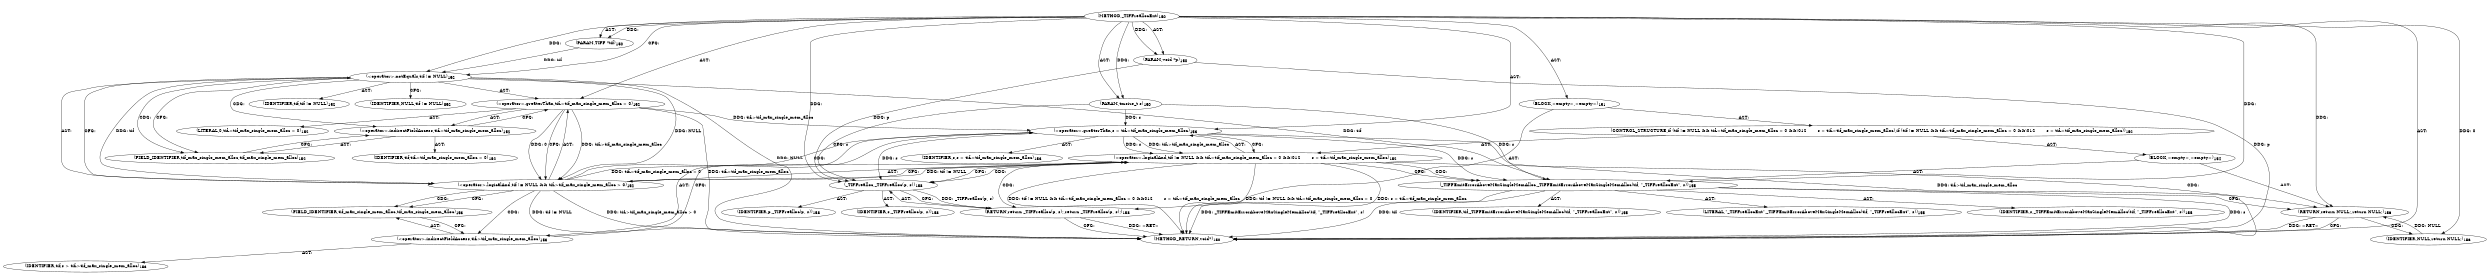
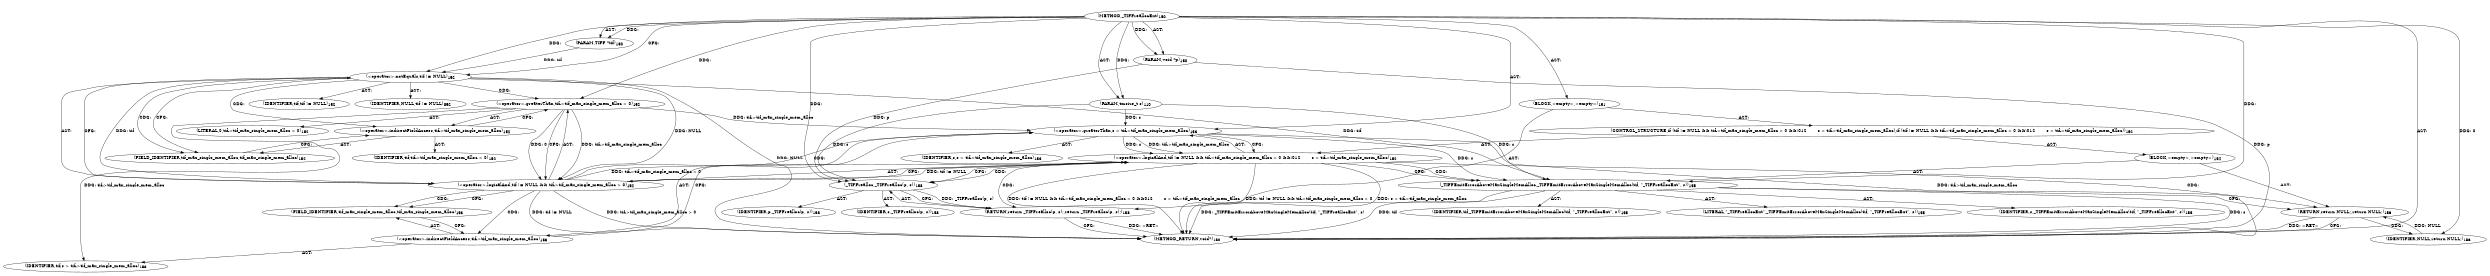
  digraph {
    n1 [label=<(METHOD,_TIFFreallocExt)<SUB>150</SUB>>]
    n2 [label=<(PARAM,TIFF *tif)<SUB>150</SUB>>]
    n3 [label=<(PARAM,void *p)<SUB>150</SUB>>]
-   n4 [label=<(PARAM,tmsize_t s)<SUB>150</SUB>>]
+   n4 [label=<(PARAM,tmsize_t s)<SUB>110</SUB>>]
    n5 [label=<(BLOCK,&lt;empty&gt;,&lt;empty&gt;)<SUB>151</SUB>>]
    n6 [label=<(&lt;operator&gt;.notEquals,tif != NULL)<SUB>152</SUB>>]
    n7 [label=<(&lt;operator&gt;.greaterThan,tif-&gt;tif_max_single_mem_alloc &gt; 0)<SUB>152</SUB>>]
    n8 [label=<(&lt;operator&gt;.greaterThan,s &gt; tif-&gt;tif_max_single_mem_alloc)<SUB>153</SUB>>]
    n9 [label=<(_TIFFEmitErrorAboveMaxSingleMemAlloc,_TIFFEmitErrorAboveMaxSingleMemAlloc(tif, &quot;_TIFFreallocExt&quot;, s))<SUB>155</SUB>>]
    n10 [label=<(RETURN,return NULL;,return NULL;)<SUB>156</SUB>>]
    n11 [label=<(IDENTIFIER,NULL,return NULL;)<SUB>156</SUB>>]
    n12 [label=<(_TIFFrealloc,_TIFFrealloc(p, s))<SUB>158</SUB>>]
    n13 [label=<(METHOD_RETURN,void*)<SUB>150</SUB>>]
    n14 [label=<(CONTROL_STRUCTURE,if (tif != NULL &amp;&amp; tif-&gt;tif_max_single_mem_alloc &gt; 0 &amp;&amp;\012        s &gt; tif-&gt;tif_max_single_mem_alloc),if (tif != NULL &amp;&amp; tif-&gt;tif_max_single_mem_alloc &gt; 0 &amp;&amp;\012        s &gt; tif-&gt;tif_max_single_mem_alloc))<SUB>152</SUB>>]
    n15 [label=<(RETURN,return _TIFFrealloc(p, s);,return _TIFFrealloc(p, s);)<SUB>158</SUB>>]
    n16 [label=<(&lt;operator&gt;.logicalAnd,tif != NULL &amp;&amp; tif-&gt;tif_max_single_mem_alloc &gt; 0)<SUB>152</SUB>>]
    n17 [label=<(IDENTIFIER,tif,tif != NULL)<SUB>152</SUB>>]
    n18 [label=<(IDENTIFIER,NULL,tif != NULL)<SUB>852</SUB>>]
    n19 [label=<(&lt;operator&gt;.indirectFieldAccess,tif-&gt;tif_max_single_mem_alloc)<SUB>152</SUB>>]
    n20 [label=<(FIELD_IDENTIFIER,tif_max_single_mem_alloc,tif_max_single_mem_alloc)<SUB>152</SUB>>]
    n21 [label=<(LITERAL,0,tif-&gt;tif_max_single_mem_alloc &gt; 0)<SUB>152</SUB>>]
    n22 [label=<(&lt;operator&gt;.logicalAnd,tif != NULL &amp;&amp; tif-&gt;tif_max_single_mem_alloc &gt; 0 &amp;&amp;\012        s &gt; tif-&gt;tif_max_single_mem_alloc)<SUB>152</SUB>>]
    n23 [label=<(&lt;operator&gt;.indirectFieldAccess,tif-&gt;tif_max_single_mem_alloc)<SUB>153</SUB>>]
    n24 [label=<(IDENTIFIER,s,s &gt; tif-&gt;tif_max_single_mem_alloc)<SUB>153</SUB>>]
    n25 [label=<(IDENTIFIER,tif,_TIFFEmitErrorAboveMaxSingleMemAlloc(tif, &quot;_TIFFreallocExt&quot;, s))<SUB>155</SUB>>]
    n26 [label=<(LITERAL,&quot;_TIFFreallocExt&quot;,_TIFFEmitErrorAboveMaxSingleMemAlloc(tif, &quot;_TIFFreallocExt&quot;, s))<SUB>155</SUB>>]
    n27 [label=<(IDENTIFIER,s,_TIFFEmitErrorAboveMaxSingleMemAlloc(tif, &quot;_TIFFreallocExt&quot;, s))<SUB>155</SUB>>]
    n28 [label=<(IDENTIFIER,p,_TIFFrealloc(p, s))<SUB>158</SUB>>]
    n29 [label=<(IDENTIFIER,s,_TIFFrealloc(p, s))<SUB>158</SUB>>]
    n30 [label=<(BLOCK,&lt;empty&gt;,&lt;empty&gt;)<SUB>154</SUB>>]
    n31 [label=<(FIELD_IDENTIFIER,tif_max_single_mem_alloc,tif_max_single_mem_alloc)<SUB>153</SUB>>]
    n32 [label=<(IDENTIFIER,tif,s &gt; tif-&gt;tif_max_single_mem_alloc)<SUB>153</SUB>>]
    n33 [label=<(IDENTIFIER,tif,tif-&gt;tif_max_single_mem_alloc &gt; 0)<SUB>152</SUB>>]
    n1 -> n2 [label="AST: "]
    n1 -> n2 [label="DDG: "]
    n1 -> n3 [label="AST: "]
    n1 -> n3 [label="DDG: "]
    n1 -> n4 [label="AST: "]
    n1 -> n4 [label="DDG: "]
    n1 -> n5 [label="AST: "]
    n1 -> n6 [label="CFG: "]
    n1 -> n6 [label="DDG: "]
-   n1 -> n7 [label="AST: "]
+   n1 -> n7 [label="DDG: "]
    n1 -> n8 [label="AST: "]
    n1 -> n9 [label="DDG: "]
-   n1 -> n10 [label="DDG: "]
    n1 -> n11 [label="DDG: 0"]
    n1 -> n12 [label="DDG: "]
    n1 -> n13 [label="AST: "]
    n2 -> n6 [label="DDG: tif"]
    n3 -> n12 [label="DDG: p"]
    n3 -> n13 [label="DDG: p"]
    n4 -> n8 [label="DDG: s"]
    n4 -> n9 [label="DDG: s"]
-   n4 -> n12 [label="CFG: s"]
+   n4 -> n12 [label="DDG: s"]
    n5 -> n14 [label="AST: "]
    n5 -> n15 [label="AST: "]
-   n6 -> n7 [label="AST: "]
+   n6 -> n7 [label="CDG: "]
    n6 -> n9 [label="DDG: tif"]
    n6 -> n13 [label="DDG: NULL"]
    n6 -> n16 [label="CFG: "]
    n6 -> n16 [label="DDG: tif"]
    n6 -> n16 [label="DDG: NULL"]
    n6 -> n17 [label="AST: "]
-   n6 -> n18 [label="CFG: "]
+   n6 -> n18 [label="AST: "]
    n6 -> n19 [label="CDG: "]
    n6 -> n20 [label="CFG: "]
    n6 -> n20 [label="CDG: "]
    n7 -> n8 [label="DDG: tif-&gt;tif_max_single_mem_alloc"]
-   n7 -> n13 [label="DDG: tif-&gt;tif_max_single_mem_alloc"]
+   n7 -> n32 [label="DDG: tif-&gt;tif_max_single_mem_alloc"]
    n7 -> n16 [label="CFG: "]
    n7 -> n16 [label="DDG: tif-&gt;tif_max_single_mem_alloc"]
    n7 -> n16 [label="DDG: 0"]
    n7 -> n19 [label="AST: "]
    n7 -> n21 [label="AST: "]
    n8 -> n9 [label="DDG: s"]
-   n8 -> n12 [label="DDG: s"]
    n8 -> n13 [label="DDG: tif-&gt;tif_max_single_mem_alloc"]
    n8 -> n22 [label="CFG: "]
    n8 -> n22 [label="DDG: s"]
    n8 -> n22 [label="DDG: tif-&gt;tif_max_single_mem_alloc"]
    n8 -> n23 [label="AST: "]
    n8 -> n24 [label="AST: "]
    n9 -> n10 [label="CFG: "]
    n9 -> n13 [label="DDG: tif"]
    n9 -> n13 [label="DDG: s"]
    n9 -> n13 [label="DDG: _TIFFEmitErrorAboveMaxSingleMemAlloc(tif, &quot;_TIFFreallocExt&quot;, s)"]
    n9 -> n25 [label="AST: "]
    n9 -> n26 [label="AST: "]
    n9 -> n27 [label="AST: "]
    n10 -> n11 [label="CDG: "]
    n10 -> n13 [label="CFG: "]
    n10 -> n13 [label="DDG: &lt;RET&gt;"]
    n11 -> n10 [label="DDG: NULL"]
    n12 -> n15 [label="CFG: "]
    n12 -> n15 [label="DDG: _TIFFrealloc(p, s)"]
    n12 -> n28 [label="AST: "]
    n12 -> n29 [label="AST: "]
    n14 -> n22 [label="AST: "]
    n14 -> n30 [label="AST: "]
    n15 -> n12 [label="AST: "]
    n15 -> n13 [label="CFG: "]
    n15 -> n13 [label="DDG: &lt;RET&gt;"]
    n16 -> n6 [label="AST: "]
    n16 -> n7 [label="AST: "]
    n16 -> n8 [label="CDG: "]
    n16 -> n13 [label="DDG: tif != NULL"]
    n16 -> n13 [label="DDG: tif-&gt;tif_max_single_mem_alloc &gt; 0"]
    n16 -> n22 [label="CFG: "]
    n16 -> n22 [label="DDG: tif != NULL"]
    n16 -> n22 [label="DDG: tif-&gt;tif_max_single_mem_alloc &gt; 0"]
    n16 -> n23 [label="CDG: "]
    n16 -> n31 [label="CFG: "]
    n16 -> n31 [label="CDG: "]
    n19 -> n7 [label="CFG: "]
    n19 -> n20 [label="AST: "]
    n19 -> n33 [label="AST: "]
    n20 -> n19 [label="CFG: "]
    n22 -> n8 [label="AST: "]
    n22 -> n9 [label="CFG: "]
    n22 -> n9 [label="CDG: "]
    n22 -> n10 [label="CDG: "]
    n22 -> n12 [label="CFG: "]
    n22 -> n12 [label="CDG: "]
    n22 -> n13 [label="DDG: tif != NULL &amp;&amp; tif-&gt;tif_max_single_mem_alloc &gt; 0"]
    n22 -> n13 [label="DDG: s &gt; tif-&gt;tif_max_single_mem_alloc"]
    n22 -> n13 [label="DDG: tif != NULL &amp;&amp; tif-&gt;tif_max_single_mem_alloc &gt; 0 &amp;&amp;\012        s &gt; tif-&gt;tif_max_single_mem_alloc"]
    n22 -> n15 [label="CDG: "]
    n22 -> n16 [label="AST: "]
    n23 -> n8 [label="CFG: "]
    n23 -> n31 [label="AST: "]
    n23 -> n32 [label="AST: "]
    n30 -> n9 [label="AST: "]
    n30 -> n10 [label="AST: "]
    n31 -> n23 [label="CFG: "]
  }
